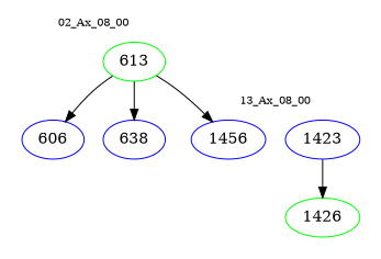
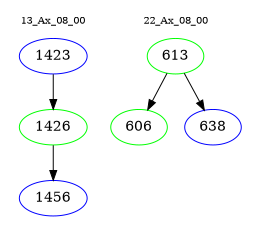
  digraph {
    node [color=green]
    edge [color=black]
    n1 [label=1426]
    n2 [color=blue label=1423]
    n3 [color=blue label=1456]
    n4 [label=613]
-   n5 [color=blue label=606]
+   n5 [label=606]
    n6 [color=blue label=638]
    subgraph cluster_1 {
      color=white
      fontsize=10
      label="13_Ax_08_00"
      n1
      n2
      n3
    }
    subgraph cluster_2 {
      color=white
      fontsize=10
-     label="02_Ax_08_00"
+     label="22_Ax_08_00"
      n4
      n5
      n6
    }
-   n4 -> n3
+   n1 -> n3
    n2 -> n1
    n4 -> n5
    n4 -> n6
  }
